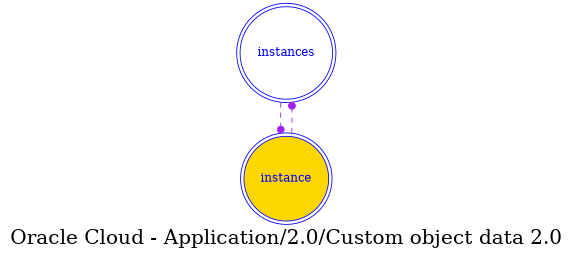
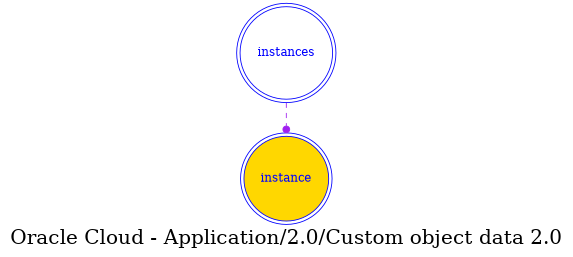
  digraph {
    fontsize=24
    label="Oracle Cloud - Application/2.0/Custom object data 2.0"
    splines=true
    node [color=blue fontcolor=blue shape=doublecircle style=filled]
    edge [arrowhead=dot arrowtail=none color=purple fontcolor=grey style=dashed]
    instances [fillcolor=white]
    instance [fillcolor=gold]
    instances -> instance
-   instance -> instances
  }
